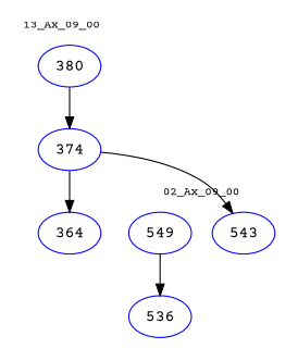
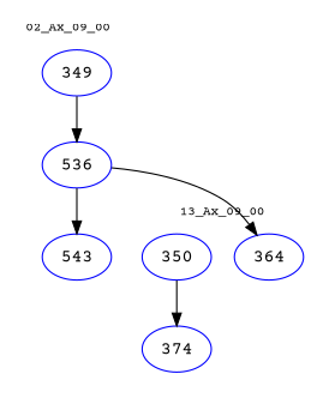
  digraph {
    fontname="Courier Prime"
    node [color=blue fontname="Courier Prime"]
    edge [color=black fontname="Courier Prime"]
    n1 [label=536]
    n2 [label=543]
-   n3 [label=549]
+   n3 [label=349]
    n4 [label=374]
    n5 [label=364]
-   n6 [label=380]
+   n6 [label=350]
    subgraph cluster_1 {
      color=white
      fontsize=10
      label="02_Ax_09_00"
      n1
      n2
      n3
    }
    subgraph cluster_2 {
      color=white
      fontsize=10
      label="13_Ax_09_00"
      n4
      n5
      n6
    }
-   n4 -> n2
+   n1 -> n2
    n3 -> n1
-   n4 -> n5
+   n1 -> n5
    n6 -> n4
  }
